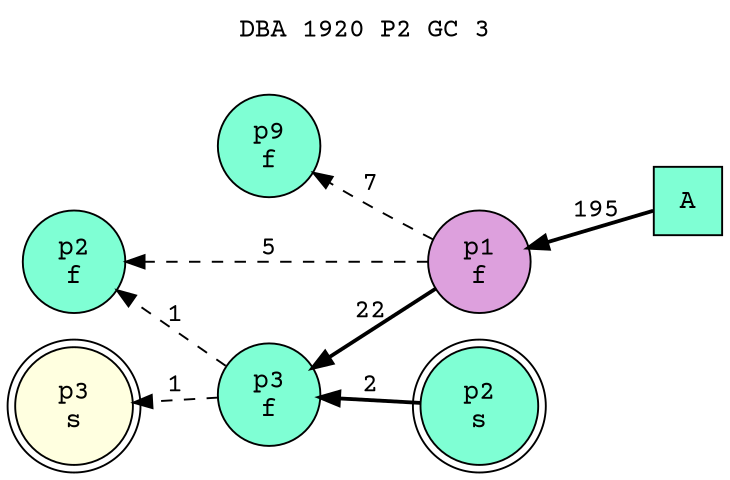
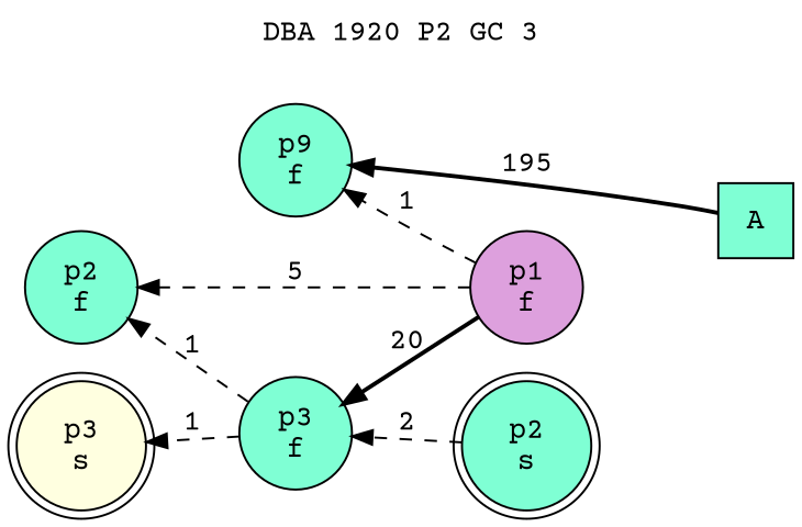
  digraph {
    fontname="Courier Prime"
    label=" DBA 1920 P2 GC 3 "
    labelloc=tl
    rankdir=RL
    node [fillcolor=aquamarine fontname="Courier Prime" shape=circle style=filled]
    edge [fontname="Courier Prime" style=dashed]
    n1 [label=A shape=square]
    n2 [fillcolor=plum label="p1\nf"]
    n3 [label="p9\nf"]
    n4 [label="p2\nf"]
    n5 [label="p3\nf"]
    n6 [fillcolor=lightyellow label="p3\ns" shape=doublecircle]
    n7 [label="p2\ns" shape=doublecircle]
-   n1 -> n2 [label=195 style=bold]
-   n2 -> n3 [label=7]
+   n1 -> n3 [label=195 style=bold]
+   n2 -> n3 [label=1]
    n2 -> n4 [label=5]
-   n2 -> n5 [label=22 style=bold]
+   n2 -> n5 [label=20 style=bold]
    n5 -> n4 [label=1]
    n5 -> n6 [label=1]
-   n7 -> n5 [label=2 style=bold]
+   n7 -> n5 [label=2]
  }
